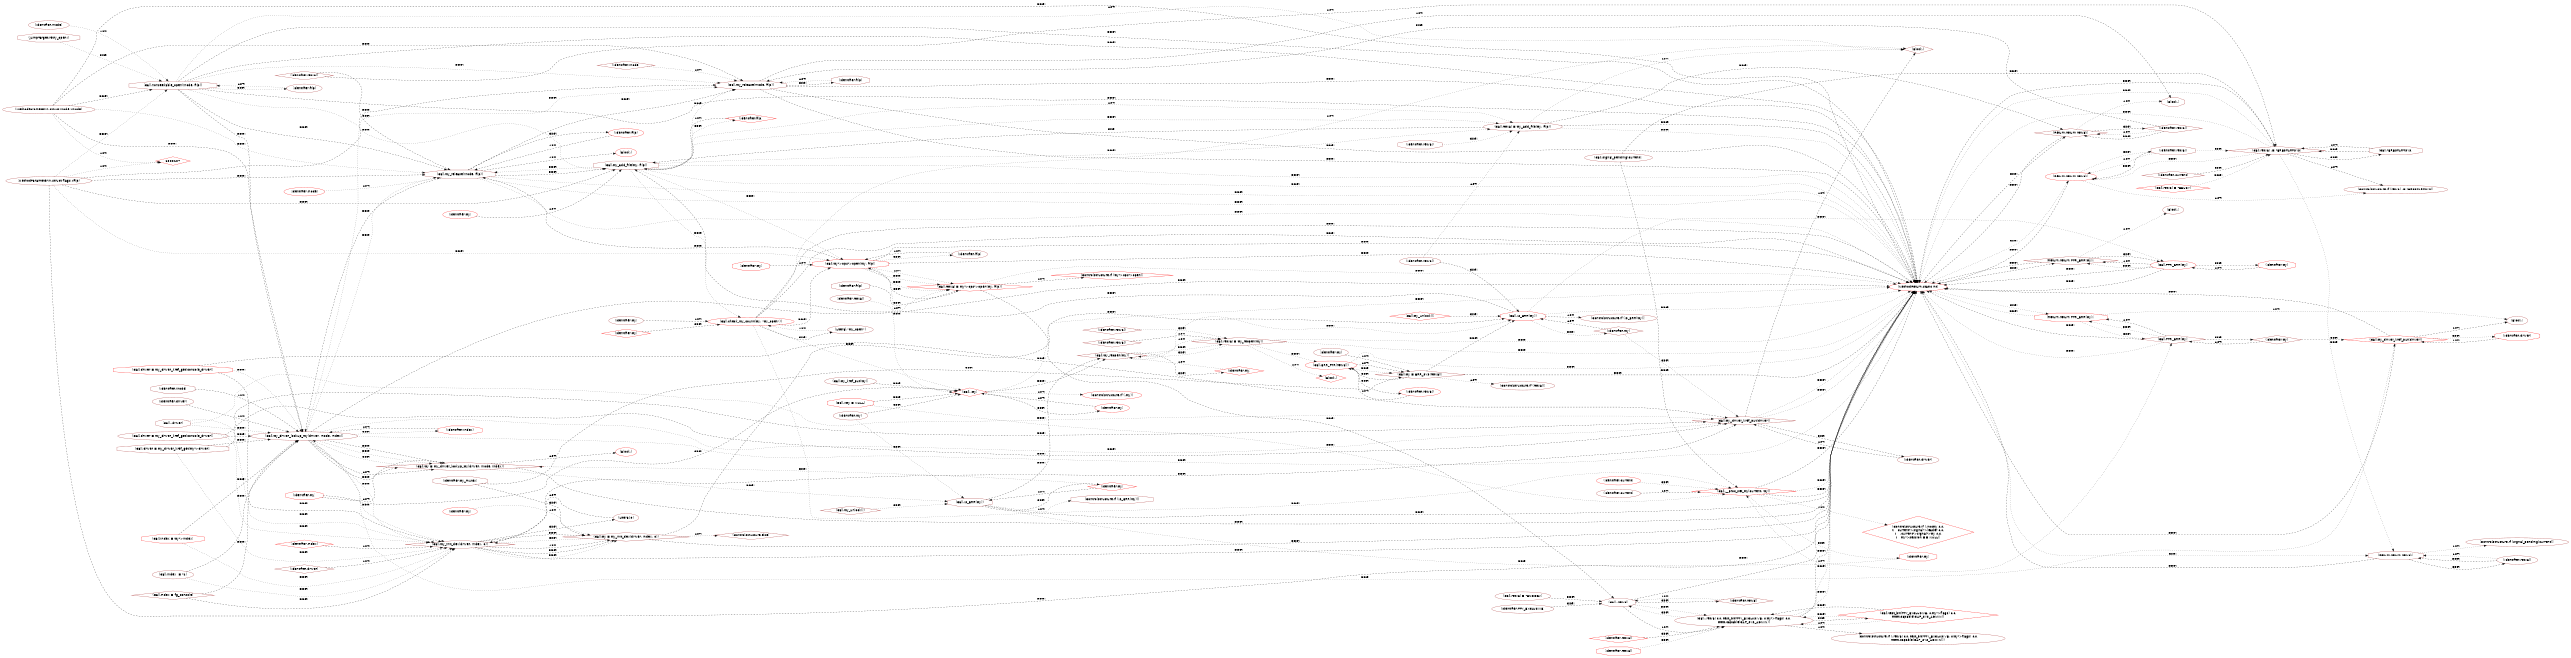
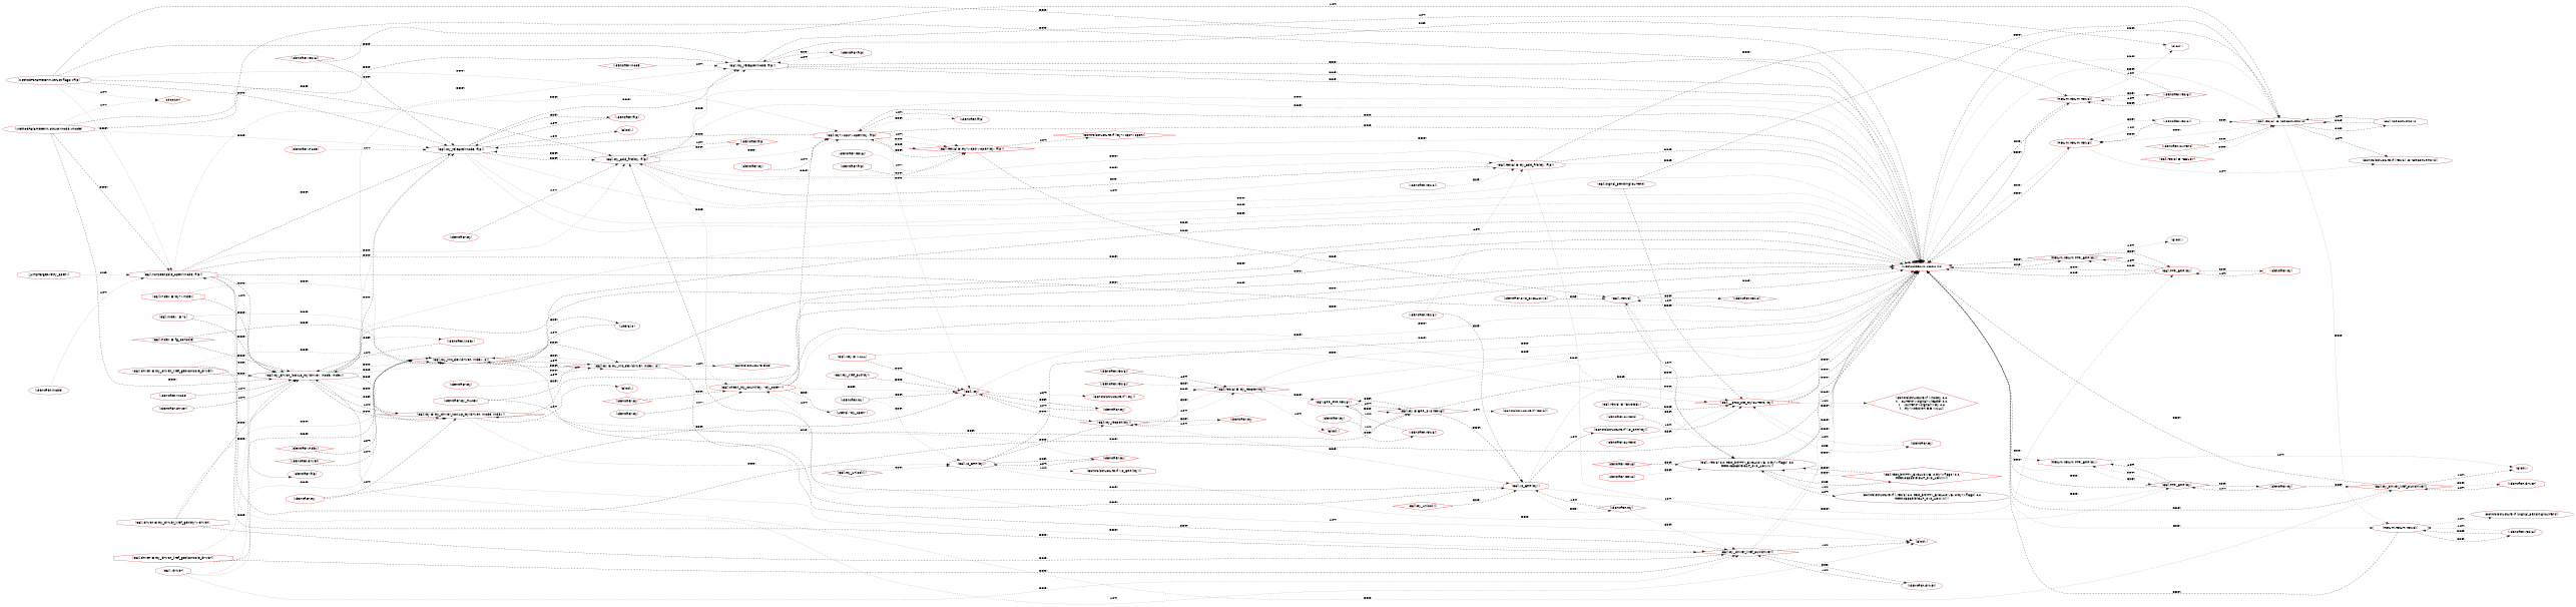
  digraph {
    fontname="DejaVu Sans"
    rankdir=LR
    node [color=brown fontname="DejaVu Sans" shape=ellipse]
    edge [fontname="DejaVu Sans" style=dashed]
    n1 [label="(Call,nonseekable_open(inode, filp))" shape=octagon]
    n2 [label="(Call,tty_driver_lookup_tty(driver, inode, index))"]
    n3 [label="(Call,tty_add_file(tty, filp))" shape=octagon]
    n4 [label="(Call,tty_release(inode, filp))" shape=octagon]
    n5 [label="(Call,tty_release(inode, filp))" shape=octagon]
    n6 [label="(Identifier,filp)"]
    n7 [color=red label="(MethodReturn,static int)"]
    n8 [label="(Block,)" shape=diamond]
    n9 [label="(Call,tty = tty_driver_lookup_tty(driver, inode, index))" shape=diamond]
    n10 [color=red label="(Call,tty_driver_kref_put(driver))" shape=diamond]
    n11 [label="(Call,tty_init_dev(driver, index, 0))" shape=diamond]
    n12 [label="(Call,tty_driver_kref_put(driver))" shape=diamond]
    n13 [color=red label="(Identifier,index)" shape=octagon]
    n14 [color=red label="(Call,tty->ops->open(tty, filp))" shape=octagon]
    n15 [label="(Call,retval = tty_add_file(tty, filp))"]
    n16 [color=red label="(Call,check_tty_count(tty, \"tty_open\"))"]
    n17 [color=red label="(Identifier,filp)" shape=diamond]
    n18 [label="(Block,)" shape=octagon]
    n19 [label="(Identifier,filp)" shape=octagon]
    n20 [color=red label="(Identifier,filp)"]
    n21 [color=red label="(Block,)"]
    n22 [color=red label="(Return,return PTR_ERR(tty);)" shape=octagon]
    n23 [label="(Return,return PTR_ERR(tty);)" shape=diamond]
    n24 [label="(Return,return retval;)" shape=diamond]
    n25 [color=red label="(Return,return retval;)"]
    n26 [label="(Return,return retval;)" shape=octagon]
    n27 [label="(MethodParameterIn,struct inode *inode)"]
    1000107 [color=red shape=diamond]
    n29 [label="(MethodParameterIn,struct flags *filp)"]
    n30 [color=red label="(Call,!tty)" shape=diamond]
    n31 [color=red label="(Call,retval = tty->ops->open(tty, filp))" shape=diamond]
    n32 [label="(Identifier,filp)"]
    n33 [label="(Call,IS_ERR(tty))" shape=octagon]
    n34 [color=red label="(Block,)"]
    n35 [label="(Block,)"]
    n36 [color=red label="(Identifier,driver)" shape=octagon]
    n37 [label="(Call,tty = tty_init_dev(driver, index, 0))" shape=diamond]
    n38 [label="(Literal,0)"]
    n39 [label="(Identifier,driver)"]
    n40 [label="(Call,PTR_ERR(tty))" shape=diamond]
    n41 [label="(Call,tty_reopen(tty))" shape=diamond]
    n42 [label="(ControlStructure,if (IS_ERR(tty)))" shape=octagon]
    n43 [color=red label="(Identifier,tty)" shape=diamond]
    n44 [label="(Identifier,tty)" shape=diamond]
    n45 [label="(Call,retval = tty_reopen(tty))" shape=diamond]
    n46 [color=red label="(Call,IS_ERR(tty))" shape=octagon]
    n47 [color=red label="(Identifier,tty)" shape=diamond]
    n48 [color=red label="(Call,ERR_PTR(retval))"]
    n49 [color=red label="(Block,)" shape=diamond]
    n50 [color=red label="(Call,PTR_ERR(tty))"]
    n51 [label="(ControlStructure,if (IS_ERR(tty)))"]
    n52 [label="(Identifier,tty)" shape=diamond]
    n53 [label="(Call,tty = ERR_SYS(retval))" shape=diamond]
    n54 [color=red label="(Identifier,retval)"]
    n55 [label="(ControlStructure,if (retval))"]
    n56 [color=red label="(Identifier,tty)" shape=octagon]
    n57 [label="(Block,)"]
    n58 [color=red label="(Call,__proc_set_tty(current, tty))" shape=diamond]
    n59 [label="(Literal,\"tty_open\")"]
    n60 [label="(Identifier,retval)" shape=diamond]
    n61 [color=red label="(Identifier,tty)"]
    n62 [color=red label="(ControlStructure,if (!tty))"]
    n63 [color=red label="(ControlStructure,if (!noctty &&\n\t    current->signal->leader &&\n\t    !current->signal->tty &&\n\t    tty->session == NULL))" shape=diamond]
    n64 [color=red label="(Identifier,tty)" shape=octagon]
    n65 [label="(Call,!retval)" shape=octagon]
    n66 [color=red label="(ControlStructure,if (tty->ops->open))" shape=diamond]
    n67 [label="(Call,!retval && test_bit(TTY_EXCLUSIVE, &tty->flags) &&\n\t\t\t\t\t\t!capable(CAP_SYS_ADMIN))"]
    n68 [label="(Identifier,retval)" shape=diamond]
    n69 [color=red label="(Call,test_bit(TTY_EXCLUSIVE, &tty->flags) &&\n\t\t\t\t\t\t!capable(CAP_SYS_ADMIN))" shape=diamond]
    n70 [label="(ControlStructure,if (!retval && test_bit(TTY_EXCLUSIVE, &tty->flags) &&\n\t\t\t\t\t\t!capable(CAP_SYS_ADMIN)))"]
    n71 [label="(Call,retval != -ERESTARTSYS)" shape=diamond]
    n72 [label="(ControlStructure,if (retval != -ERESTARTSYS))"]
    n73 [label="(Call,-ERESTARTSYS)" shape=octagon]
    n74 [label="(Identifier,retval)" shape=octagon]
    n75 [label="(ControlStructure,if (signal_pending(current)))"]
    n76 [label="(Identifier,retval)"]
    n77 [label="(ControlStructure,else)" shape=diamond]
-   n78 [label="(Identifier,TTY_EXCLUSIVE)"]
+   n78 [label="(Identifier,SYS_EXCLUSIVE)"]
    n79 [label="(Call,signal_pending(current))"]
    n80 [label="(Call,driver = tty_driver_kref_get(tty->driver))" shape=octagon]
    n81 [color=red label="(Identifier,inode)"]
    n82 [color=red label="(Call,retval = -EBUSY)" shape=diamond]
    n83 [color=red label="(Identifier,index)" shape=diamond]
    n84 [color=red label="(Identifier,retval)" shape=octagon]
    n85 [label="(Identifier,retval)" shape=diamond]
    n86 [label="(Identifier,retval)" shape=octagon]
    n87 [color=red label="(Identifier,tty)" shape=octagon]
    n88 [color=red label="(Call,tty_unlock())" shape=diamond]
    n89 [label="(Call,tty_kref_put(tty))"]
    n90 [label="(Identifier,retval)" shape=diamond]
    n91 [color=red label="(Identifier,tty)" shape=octagon]
    n92 [color=red label="(Identifier,retval)" shape=diamond]
    n93 [label="(Call,retval = -ENODEV)"]
    n94 [label="(Identifier,tty_mutex)" shape=octagon]
    n95 [label="(Identifier,current)"]
    n96 [color=red label="(Identifier,tty)" shape=diamond]
    n97 [color=red label="(Call,index = tty->index)" shape=octagon]
    n98 [label="(Call,index  = -1)"]
    n99 [label="(Identifier,inode)" shape=diamond]
    n100 [label="(Identifier,tty)"]
    n101 [color=red label="(Identifier,tty)"]
    n102 [label="(Identifier,inode)"]
    n103 [label="(Call,index = fg_console)" shape=diamond]
    n104 [color=red label="(Call,*tty = NULL)" shape=octagon]
    n105 [label="(Identifier,driver)"]
    n106 [label="(Identifier,tty)"]
    n107 [color=red label="(Identifier,current)"]
    n108 [label="(Identifier,tty)"]
    n109 [label="(Call,tty_unlock())" shape=diamond]
    n110 [label="(JumpTarget,retry_open:)" shape=octagon]
    n111 [label="(Identifier,retval)" shape=diamond]
    n112 [label="(Identifier,filp)" shape=octagon]
    n113 [label="(Identifier,retval)"]
    n114 [label="(Identifier,driver)" shape=diamond]
    n115 [label="(Call,driver = tty_driver_kref_get(console_driver))"]
    n116 [color=red label="(Call,driver = tty_driver_kref_get(console_driver))" shape=octagon]
    n117 [color=red label="(Identifier,tty)"]
    n118 [label="(Identifier,inode)" shape=octagon]
    n119 [label="(Identifier,current)" shape=diamond]
    n120 [label="(Call,!driver)" shape=octagon]
    n121 [label="(Identifier,retval)"]
    n1 -> n2 [label="DDG: "]
    n1 -> n3 [label="DDG: " style=dotted]
    n1 -> n4 [label="DDG: " style=dotted]
    n1 -> n5 [label="DDG: "]
    n1 -> n6 [label="CFG: " style=dotted]
    n1 -> n7 [label="DDG: "]
    n1 -> n7 [label="DDG: "]
    n1 -> n7 [label="DDG: "]
    n1 -> n8 [label="AST: " style=dotted]
    n2 -> n4 [label="DDG: " style=dotted]
    n2 -> n5 [label="DDG: " style=dotted]
    n2 -> n7 [label="DDG: " style=dotted]
    n2 -> n7 [label="DDG: "]
    n2 -> n9 [label="AST: "]
    n2 -> n9 [label="DDG: "]
    n2 -> n9 [label="DDG: "]
    n2 -> n9 [label="DDG: " style=dotted]
    n2 -> n10 [label="DDG: " style=dotted]
    n2 -> n11 [label="DDG: " style=dotted]
    n2 -> n11 [label="DDG: " style=dotted]
    n2 -> n12 [label="DDG: " style=dotted]
    n2 -> n13 [label="CFG: " style=dotted]
    n3 -> n4 [label="DDG: " style=dotted]
    n3 -> n5 [label="DDG: " style=dotted]
    n3 -> n7 [label="DDG: " style=dotted]
    n3 -> n7 [label="DDG: " style=dotted]
    n3 -> n14 [label="DDG: " style=dotted]
    n3 -> n15 [label="AST: " style=dotted]
    n3 -> n15 [label="DDG: " style=dotted]
    n3 -> n15 [label="DDG: " style=dotted]
    n3 -> n16 [label="DDG: " style=dotted]
    n3 -> n17 [label="CFG: " style=dotted]
    n4 -> n7 [label="DDG: "]
    n4 -> n7 [label="DDG: "]
    n4 -> n7 [label="DDG: "]
    n4 -> n18 [label="AST: "]
    n4 -> n19 [label="CFG: "]
    n5 -> n2 [label="DDG: "]
    n5 -> n3 [label="DDG: "]
    n5 -> n4 [label="DDG: "]
    n5 -> n7 [label="DDG: " style=dotted]
    n5 -> n7 [label="DDG: " style=dotted]
    n5 -> n7 [label="DDG: " style=dotted]
    n5 -> n20 [label="CFG: "]
    n5 -> n21 [label="AST: "]
    n6 -> n1 [label="AST: " style=dotted]
    n7 -> n22 [label="CFG: " style=dotted]
    n7 -> n23 [label="CFG: "]
    n7 -> n24 [label="CFG: "]
    n7 -> n25 [label="CFG: " style=dotted]
    n7 -> n26 [label="CFG: " style=dotted]
    n9 -> n2 [label="CFG: " style=dotted]
    n9 -> n7 [label="DDG: "]
    n9 -> n33 [label="DDG: " style=dotted]
    n9 -> n34 [label="AST: "]
    n10 -> n7 [label="DDG: "]
    n10 -> n7 [label="DDG: "]
    n10 -> n35 [label="AST: "]
    n10 -> n36 [label="CFG: " style=dotted]
    n11 -> n7 [label="DDG: "]
    n11 -> n12 [label="DDG: "]
    n11 -> n37 [label="AST: "]
    n11 -> n37 [label="DDG: "]
    n11 -> n37 [label="DDG: " style=dotted]
    n11 -> n37 [label="DDG: "]
    n11 -> n38 [label="CFG: "]
    n12 -> n7 [label="DDG: " style=dotted]
    n12 -> n7 [label="DDG: " style=dotted]
    n12 -> n8 [label="AST: "]
    n12 -> n39 [label="CFG: "]
    n13 -> n2 [label="AST: "]
    n14 -> n5 [label="DDG: "]
    n14 -> n7 [label="DDG: "]
    n14 -> n7 [label="DDG: "]
    n14 -> n30 [label="DDG: " style=dotted]
    n14 -> n31 [label="AST: " style=dotted]
    n14 -> n31 [label="DDG: " style=dotted]
    n14 -> n31 [label="DDG: " style=dotted]
    n14 -> n32 [label="CFG: " style=dotted]
    n15 -> n3 [label="CFG: "]
    n15 -> n7 [label="DDG: "]
    n15 -> n7 [label="DDG: " style=dotted]
    n15 -> n8 [label="AST: " style=dotted]
    n15 -> n24 [label="DDG: "]
    n16 -> n7 [label="DDG: "]
    n16 -> n7 [label="DDG: "]
    n16 -> n8 [label="AST: " style=dotted]
    n16 -> n14 [label="DDG: "]
    n16 -> n30 [label="DDG: " style=dotted]
    n16 -> n58 [label="DDG: " style=dotted]
    n16 -> n59 [label="CFG: "]
    n17 -> n3 [label="AST: "]
    n19 -> n4 [label="AST: " style=dotted]
    n20 -> n5 [label="AST: "]
    n22 -> n7 [label="DDG: " style=dotted]
    n22 -> n35 [label="AST: " style=dotted]
    n22 -> n40 [label="CFG: " style=dotted]
    n23 -> n7 [label="DDG: "]
    n23 -> n50 [label="CFG: "]
    n23 -> n57 [label="AST: " style=dotted]
    n24 -> n7 [label="DDG: "]
    n24 -> n18 [label="AST: " style=dotted]
    n24 -> n60 [label="CFG: "]
    n25 -> n7 [label="DDG: "]
    n25 -> n72 [label="AST: " style=dotted]
    n25 -> n74 [label="CFG: " style=dotted]
    n26 -> n7 [label="DDG: "]
    n26 -> n75 [label="AST: " style=dotted]
    n26 -> n76 [label="CFG: "]
    n27 -> n1 [label="DDG: "]
    n27 -> n2 [label="DDG: "]
    n27 -> n4 [label="DDG: "]
    n27 -> n5 [label="DDG: " style=dotted]
    n27 -> n7 [label="DDG: "]
    n27 -> 1000107 [label="AST: " style=dotted]
    n29 -> n1 [label="DDG: " style=dotted]
    n29 -> n3 [label="DDG: "]
    n29 -> n4 [label="DDG: "]
    n29 -> n5 [label="DDG: "]
    n29 -> n7 [label="DDG: "]
    n29 -> n14 [label="DDG: " style=dotted]
    n29 -> 1000107 [label="AST: " style=dotted]
    n30 -> n7 [label="DDG: " style=dotted]
    n30 -> n41 [label="DDG: "]
    n30 -> n61 [label="CFG: "]
    n30 -> n62 [label="AST: " style=dotted]
    n31 -> n7 [label="DDG: " style=dotted]
    n31 -> n14 [label="CFG: "]
    n31 -> n65 [label="DDG: "]
    n31 -> n66 [label="AST: "]
    n32 -> n14 [label="AST: "]
    n33 -> n7 [label="DDG: "]
    n33 -> n40 [label="DDG: " style=dotted]
    n33 -> n41 [label="DDG: "]
    n33 -> n42 [label="AST: " style=dotted]
    n33 -> n43 [label="CFG: "]
    n36 -> n10 [label="AST: "]
    n37 -> n7 [label="DDG: "]
    n37 -> n11 [label="CFG: " style=dotted]
    n37 -> n46 [label="DDG: "]
    n37 -> n77 [label="AST: " style=dotted]
    n38 -> n11 [label="AST: "]
    n39 -> n12 [label="AST: "]
    n40 -> n7 [label="DDG: " style=dotted]
    n40 -> n7 [label="DDG: "]
    n40 -> n22 [label="AST: "]
    n40 -> n22 [label="DDG: " style=dotted]
    n40 -> n44 [label="CFG: "]
    n41 -> n45 [label="AST: " style=dotted]
    n41 -> n45 [label="DDG: " style=dotted]
    n41 -> n46 [label="DDG: " style=dotted]
    n41 -> n47 [label="CFG: "]
    n43 -> n9 [label="CFG: " style=dotted]
    n43 -> n33 [label="AST: "]
    n44 -> n10 [label="CFG: "]
    n44 -> n40 [label="AST: "]
    n45 -> n7 [label="DDG: " style=dotted]
    n45 -> n7 [label="DDG: " style=dotted]
    n45 -> n41 [label="CFG: " style=dotted]
    n45 -> n48 [label="DDG: " style=dotted]
    n45 -> n49 [label="AST: " style=dotted]
    n46 -> n3 [label="DDG: "]
    n46 -> n7 [label="DDG: " style=dotted]
    n46 -> n50 [label="DDG: " style=dotted]
    n46 -> n51 [label="AST: "]
    n46 -> n52 [label="CFG: " style=dotted]
    n47 -> n41 [label="AST: " style=dotted]
    n48 -> n7 [label="DDG: " style=dotted]
    n48 -> n53 [label="AST: "]
    n48 -> n53 [label="DDG: " style=dotted]
    n48 -> n54 [label="CFG: "]
    n50 -> n7 [label="DDG: "]
    n50 -> n7 [label="DDG: "]
    n50 -> n23 [label="AST: "]
    n50 -> n23 [label="DDG: " style=dotted]
    n50 -> n56 [label="CFG: "]
    n52 -> n12 [label="CFG: " style=dotted]
    n52 -> n46 [label="AST: "]
    n53 -> n7 [label="DDG: "]
    n53 -> n46 [label="DDG: "]
    n53 -> n48 [label="CFG: "]
    n53 -> n55 [label="AST: " style=dotted]
    n54 -> n48 [label="AST: "]
    n56 -> n50 [label="AST: "]
    n58 -> n7 [label="DDG: " style=dotted]
    n58 -> n7 [label="DDG: "]
    n58 -> n7 [label="DDG: "]
    n58 -> n63 [label="AST: " style=dotted]
    n58 -> n64 [label="CFG: " style=dotted]
    n59 -> n16 [label="AST: " style=dotted]
    n60 -> n4 [label="CFG: "]
    n60 -> n24 [label="AST: " style=dotted]
    n60 -> n24 [label="DDG: "]
    n61 -> n30 [label="AST: "]
    n64 -> n58 [label="AST: " style=dotted]
    n65 -> n7 [label="DDG: "]
    n65 -> n67 [label="AST: "]
    n65 -> n67 [label="DDG: " style=dotted]
    n65 -> n68 [label="CFG: "]
    n67 -> n7 [label="DDG: "]
    n67 -> n7 [label="DDG: " style=dotted]
    n67 -> n7 [label="DDG: " style=dotted]
    n67 -> n65 [label="CFG: " style=dotted]
    n67 -> n69 [label="CFG: "]
    n67 -> n70 [label="AST: "]
    n68 -> n65 [label="AST: " style=dotted]
    n69 -> n67 [label="AST: " style=dotted]
    n69 -> n67 [label="DDG: "]
    n69 -> n67 [label="DDG: " style=dotted]
    n71 -> n7 [label="DDG: "]
    n71 -> n7 [label="DDG: " style=dotted]
    n71 -> n7 [label="DDG: " style=dotted]
    n71 -> n25 [label="DDG: " style=dotted]
    n71 -> n26 [label="DDG: " style=dotted]
    n71 -> n72 [label="AST: "]
    n71 -> n73 [label="CFG: "]
    n73 -> n71 [label="AST: "]
    n73 -> n71 [label="DDG: "]
    n74 -> n25 [label="AST: " style=dotted]
    n74 -> n25 [label="DDG: "]
    n74 -> n71 [label="CFG: " style=dotted]
    n76 -> n26 [label="AST: " style=dotted]
    n76 -> n26 [label="DDG: "]
    n78 -> n65 [label="CFG: "]
    n79 -> n58 [label="DDG: "]
    n79 -> n71 [label="DDG: "]
    n80 -> n2 [label="DDG: "]
    n80 -> n11 [label="DDG: " style=dotted]
    n80 -> n12 [label="DDG: "]
    n81 -> n5 [label="AST: " style=dotted]
    n82 -> n71 [label="DDG: " style=dotted]
    n83 -> n11 [label="AST: "]
    n84 -> n67 [label="CFG: " style=dotted]
    n85 -> n45 [label="AST: "]
    n86 -> n15 [label="CFG: " style=dotted]
    n87 -> n14 [label="AST: "]
    n88 -> n46 [label="CFG: "]
    n89 -> n30 [label="DDG: "]
    n90 -> n5 [label="CFG: "]
    n90 -> n71 [label="AST: "]
    n91 -> n9 [label="AST: "]
    n91 -> n30 [label="CFG: "]
    n92 -> n67 [label="CFG: "]
-   n93 -> n65 [label="DDG: "]
+   n93 -> n58 [label="DDG: "]
    n94 -> n37 [label="CFG: "]
    n94 -> n53 [label="CFG: "]
    n95 -> n58 [label="AST: "]
    n96 -> n16 [label="CFG: "]
    n97 -> n2 [label="DDG: "]
    n97 -> n11 [label="DDG: " style=dotted]
    n98 -> n2 [label="DDG: "]
    n98 -> n11 [label="DDG: " style=dotted]
    n99 -> n4 [label="AST: " style=dotted]
    n100 -> n16 [label="AST: "]
    n101 -> n37 [label="AST: " style=dotted]
    n102 -> n1 [label="AST: " style=dotted]
    n103 -> n2 [label="DDG: "]
    n103 -> n11 [label="DDG: "]
    n104 -> n30 [label="DDG: "]
    n104 -> n58 [label="DDG: " style=dotted]
    n105 -> n2 [label="AST: "]
    n106 -> n30 [label="CFG: "]
    n106 -> n33 [label="CFG: " style=dotted]
    n107 -> n58 [label="CFG: " style=dotted]
    n108 -> n53 [label="AST: "]
    n109 -> n33 [label="CFG: " style=dotted]
    n110 -> n1 [label="CFG: " style=dotted]
    n111 -> n45 [label="CFG: " style=dotted]
    n112 -> n31 [label="CFG: "]
    n113 -> n15 [label="AST: " style=dotted]
    n113 -> n46 [label="CFG: "]
    n114 -> n11 [label="AST: "]
    n115 -> n2 [label="DDG: "]
    n115 -> n11 [label="DDG: " style=dotted]
    n115 -> n12 [label="DDG: "]
    n116 -> n2 [label="DDG: " style=dotted]
    n116 -> n11 [label="DDG: "]
    n116 -> n12 [label="DDG: "]
    n117 -> n3 [label="AST: "]
    n118 -> n2 [label="AST: "]
    n119 -> n71 [label="CFG: "]
    n120 -> n2 [label="DDG: " style=dotted]
    n120 -> n11 [label="DDG: " style=dotted]
    n120 -> n12 [label="DDG: " style=dotted]
    n121 -> n31 [label="AST: " style=dotted]
  }
